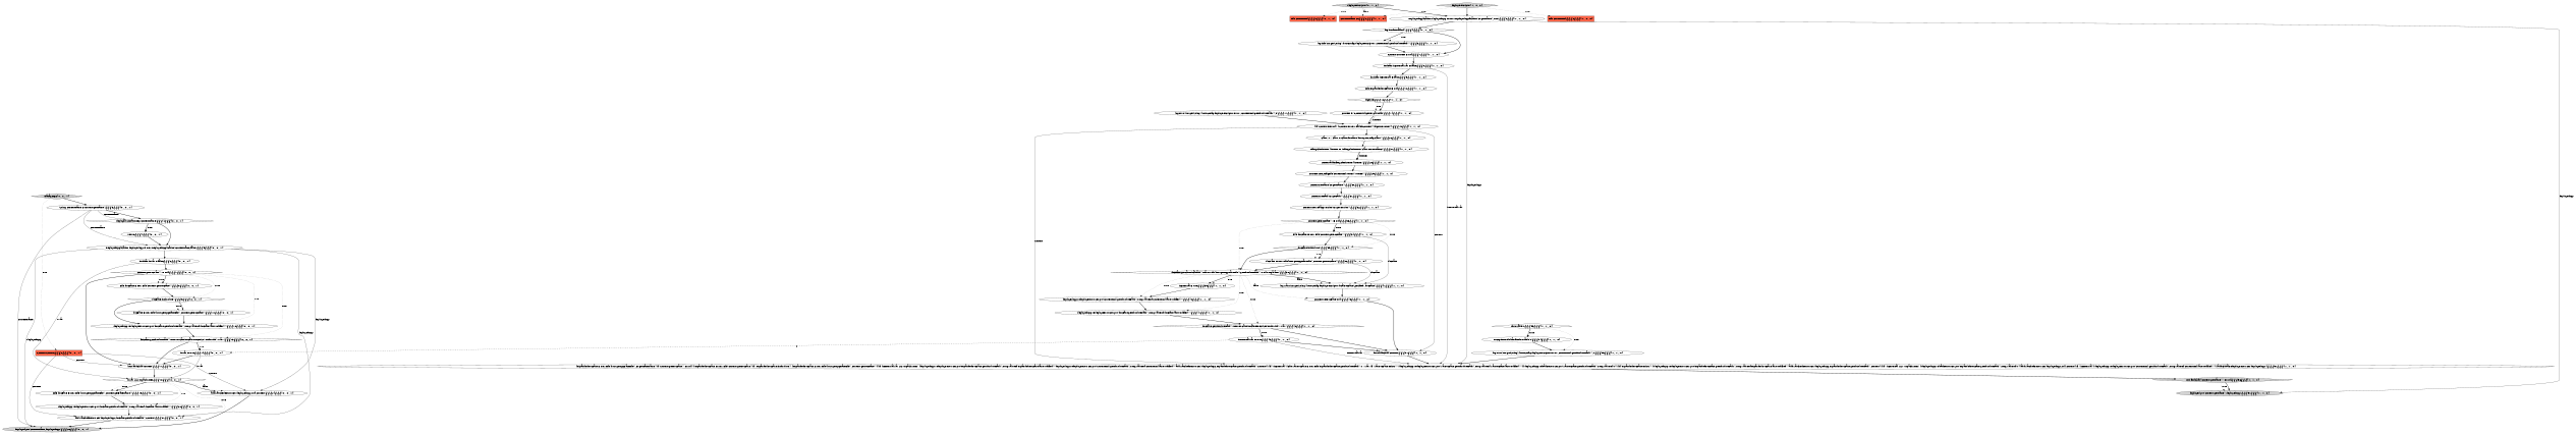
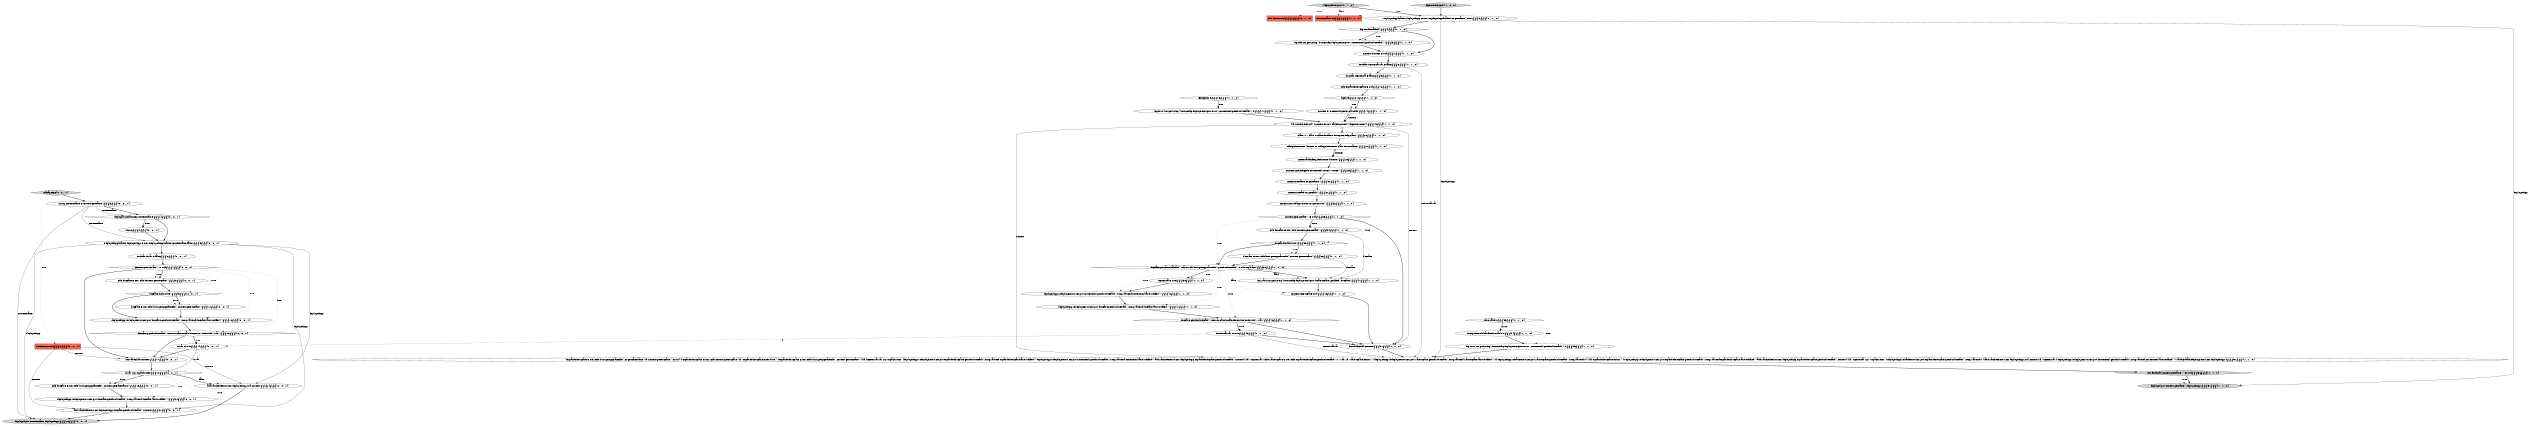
  digraph {
    node [fillcolor=white shape=ellipse style=filled]
    edge [style=bold]
    n1 [label="deployedApp.redeployResources.put(docBase.getAbsolutePath(),Long.valueOf(docBase.lastModified()))@@@12@@@['0', '0', '1']"]
    n2 [label="docBase.getAbsolutePath().toLowerCase(Locale.ENGLISH).endsWith(\".war\")@@@13@@@['0', '0', '1']" shape=diamond]
    n3 [label="host.addChild(context)@@@17@@@['0', '0', '1']"]
    n4 [label="isWar = true@@@14@@@['0', '0', '1']"]
    n5 [label="boolean isExternalWar = false@@@8@@@['1', '1', '0']"]
    n6 [label="boolean isExternal = false@@@9@@@['1', '1', '0']"]
    n7 [label="{expandedDocBase = new File(host.getAppBaseFile(),cn.getBaseName())if (context.getDocBase() != null) {expandedDocBase = new File(context.getDocBase())if (!expandedDocBase.isAbsolute()) {expandedDocBase = new File(host.getAppBaseFile(),context.getDocBase())}}if (isExternalWar && unpackWARs) {deployedApp.redeployResources.put(expandedDocBase.getAbsolutePath(),Long.valueOf(expandedDocBase.lastModified()))deployedApp.redeployResources.put(contextXml.getAbsolutePath(),Long.valueOf(contextXml.lastModified()))addWatchedResources(deployedApp,expandedDocBase.getAbsolutePath(),context)}{if (!isExternal) {File warDocBase = new File(expandedDocBase.getAbsolutePath() + \".war\")if (warDocBase.exists()) {deployedApp.redeployResources.put(warDocBase.getAbsolutePath(),Long.valueOf(warDocBase.lastModified()))}{deployedApp.reloadResources.put(warDocBase.getAbsolutePath(),Long.valueOf(0))}}if (expandedDocBase.exists()) {deployedApp.redeployResources.put(expandedDocBase.getAbsolutePath(),Long.valueOf(expandedDocBase.lastModified()))addWatchedResources(deployedApp,expandedDocBase.getAbsolutePath(),context)}{if (!isExternal && !unpackWARs) {deployedApp.reloadResources.put(expandedDocBase.getAbsolutePath(),Long.valueOf(0))}addWatchedResources(deployedApp,null,context)}if (!isExternal) {deployedApp.redeployResources.put(contextXml.getAbsolutePath(),Long.valueOf(contextXml.lastModified()))}}addGlobalRedeployResources(deployedApp)}@@@57@@@['1', '1', '0']"]
    n8 [label="File expandedDocBase = null@@@10@@@['1', '1', '0']"]
    n9 [fillcolor=lightgray label="host.findChild(context.getName()) != null@@@96@@@['1', '1', '0']" shape=diamond]
    n10 [label="log.error(sm.getString(\"hostConfig.deployDescriptor.error\",contextXml.getAbsolutePath()),t)@@@55@@@['1', '1', '0']"]
    n11 [label="isWar && unpackWARs@@@18@@@['0', '0', '1']" shape=diamond]
    n12 [label="addWatchedResources(deployedApp,null,context)@@@24@@@['0', '0', '1']"]
    n13 [label="deployedApp.redeployResources.put(docBase.getAbsolutePath(),Long.valueOf(docBase.lastModified()))@@@20@@@['0', '0', '1']"]
    n14 [label="addWatchedResources(deployedApp,docBase.getAbsolutePath(),context)@@@21@@@['0', '0', '1']"]
    n15 [label="File docBase = new File(host.getAppBaseFile(),context.getBaseName())@@@19@@@['0', '0', '1']"]
    n16 [fillcolor=lightgray label="deployed.put(contextName,deployedApp)@@@26@@@['0', '0', '1']"]
    n17 [label="context = (Context)digester.parse(fis)@@@14@@@['1', '1', '0']"]
    n18 [label="{if (context == null) {context = new FailedContext()}digester.reset()}@@@19@@@['1', '1', '0']"]
    n19 [label="host.addChild(context)@@@51@@@['1', '1', '0']"]
    n20 [label="Class<?> clazz = Class.forName(host.getConfigClass())@@@26@@@['1', '1', '0']"]
    n21 [label="log.info(sm.getString(\"hostConfig.deployDescriptor\",contextXml.getAbsolutePath()))@@@5@@@['1', '1', '0']"]
    n22 [label="Context context = null@@@7@@@['1', '1', '0']"]
    n23 [label="docBase = new File(host.getAppBaseFile(),context.getDocBase())@@@10@@@['0', '0', '1']"]
    n24 [label="context.setDocBase(null)@@@48@@@['1', '1', '0']"]
    n25 [label="LifecycleListener listener = (LifecycleListener)clazz.newInstance()@@@27@@@['1', '1', '0']"]
    n26 [label="log.isInfoEnabled()@@@4@@@['1', '1', '0']" shape=diamond]
    n27 [label="!docBase.isAbsolute()@@@9@@@['0', '0', '1']" shape=diamond]
    n28 [fillcolor=tomato label="ContextName cn@@@2@@@['1', '1', '0']" shape=box]
    n29 [label="context.getDocBase() != null@@@33@@@['1', '1', '0']" shape=diamond]
    n30 [label="File docBase = new File(context.getDocBase())@@@34@@@['1', '1', '0']"]
    n31 [label="!docBase.isAbsolute()@@@35@@@['1', '1', '0']" shape=diamond]
    n32 [label="!docBase.getCanonicalPath().startsWith(host.getAppBaseFile().getAbsolutePath() + File.separator)@@@38@@@['1', '1', '0']" shape=diamond]
    n33 [label="log.warn(sm.getString(\"hostConfig.deployDescriptor.localDocBaseSpecified\",docBase))@@@47@@@['1', '1', '0']"]
    n34 [label="docBase = new File(host.getAppBaseFile(),context.getDocBase())@@@36@@@['1', '1', '0']"]
    n35 [label="deployedApp.redeployResources.put(docBase.getAbsolutePath(),Long.valueOf(docBase.lastModified()))@@@41@@@['1', '1', '0']"]
    n36 [label="docBase.getAbsolutePath().toLowerCase(Locale.ENGLISH).endsWith(\".war\")@@@42@@@['1', '1', '0']" shape=diamond]
    n37 [label="deployedApp.redeployResources.put(contextXml.getAbsolutePath(),Long.valueOf(contextXml.lastModified()))@@@40@@@['1', '1', '0']"]
    n38 [label="isExternal = true@@@39@@@['1', '1', '0']"]
    n39 [label="context.setName(cn.getName())@@@30@@@['1', '1', '0']"]
    n40 [label="context.setPath(cn.getPath())@@@31@@@['1', '1', '0']"]
    n41 [label="context.setWebappVersion(cn.getVersion())@@@32@@@['1', '1', '0']"]
-   n42 [fillcolor=tomato label="File contextXml@@@2@@@['1', '0', '0']" shape=box]
+   n43 [label="Exception e@@@16@@@['1', '1', '0']" shape=diamond]
    n44 [label="log.error(sm.getString(\"hostConfig.deployDescriptor.error\",contextXml.getAbsolutePath()),e)@@@17@@@['1', '1', '0']"]
    n45 [label="digester@@@12@@@['1', '1', '0']" shape=diamond]
    n46 [label="ExceptionUtils.handleThrowable(t)@@@54@@@['1', '1', '0']"]
    n47 [label="context.addLifecycleListener(listener)@@@28@@@['1', '1', '0']"]
    n48 [label="File docBase = new File(context.getDocBase())@@@8@@@['0', '0', '1']"]
    n49 [label="isExternalWar = true@@@43@@@['1', '1', '0']"]
    n50 [label="context.setConfigFile(contextXml.toURI().toURL())@@@29@@@['1', '1', '0']"]
    n51 [label="deployed.containsKey(contextName)@@@4@@@['0', '0', '1']" shape=diamond]
    n52 [label="return@@@4@@@['0', '0', '1']"]
    n53 [label="DeployedApplication deployedApp = new DeployedApplication(contextName,false)@@@5@@@['0', '0', '1']"]
    n54 [label="boolean isWar = false@@@6@@@['0', '0', '1']"]
    n55 [fillcolor=lightgray label="deployed.put(context.getName(),deployedApp)@@@97@@@['1', '1', '0']"]
    n56 [fillcolor=lightgray label="deployDescriptor['0', '1', '0']" shape=diamond]
    n57 [label="DeployedApplication deployedApp = new DeployedApplication(cn.getName(),true)@@@3@@@['1', '1', '0']"]
    n58 [fillcolor=tomato label="File contextXml@@@2@@@['0', '1', '0']" shape=box]
    n59 [label="context.getDocBase() != null@@@7@@@['0', '0', '1']" shape=diamond]
    n60 [fillcolor=tomato label="Context context@@@2@@@['0', '0', '1']" shape=box]
    n61 [fillcolor=lightgray label="manageApp['0', '0', '1']" shape=diamond]
    n62 [label="String contextName = context.getName()@@@3@@@['0', '0', '1']"]
    n63 [label="Throwable t@@@53@@@['1', '1', '0']" shape=diamond]
    n64 [fillcolor=lightgray label="deployDescriptor['1', '0', '0']" shape=diamond]
    n1 -> n2
    n2 -> n3
    n2 -> n4
    n2 -> n4 [label=true style=dotted]
    n3 -> n11
    n4 -> n3
    n4 -> n11 [label=isWar style=solid]
    n5 -> n6
    n5 -> n7 [label=isExternalWar style=solid]
-   n6 -> n8
    n7 -> n9
    n8 -> n45
    n9 -> n55
    n9 -> n55 [label=true style=dotted]
    n10 -> n7
    n11 -> n12
    n11 -> n12 [label=false style=dotted]
    n11 -> n13 [label=true style=dotted]
    n11 -> n14 [label=true style=dotted]
    n11 -> n15
    n11 -> n15 [label=true style=dotted]
    n12 -> n16
    n13 -> n14
    n14 -> n16
    n15 -> n13
    n17 -> n18 [label=context style=solid]
    n17 -> n18
    n18 -> n7 [label=context style=solid]
    n18 -> n19 [label=context style=solid]
    n18 -> n20
    n19 -> n7
    n20 -> n25
    n21 -> n22
    n22 -> n5
    n23 -> n1
    n24 -> n19
    n25 -> n47
    n25 -> n47 [label=listener style=solid]
    n26 -> n21 [label=true style=dotted]
    n26 -> n21
    n26 -> n22
    n27 -> n1
    n27 -> n23 [label=true style=dotted]
    n27 -> n23
+   n29 -> n19
    n29 -> n30
    n29 -> n30 [label=true style=dotted]
    n29 -> n31 [label=true style=dotted]
    n29 -> n32 [label=true style=dotted]
    n30 -> n31
    n30 -> n33 [label=docBase style=solid]
    n31 -> n32
    n31 -> n34 [label=true style=dotted]
    n31 -> n34
    n32 -> n24 [label=false style=dotted]
    n32 -> n33 [label=false style=dotted]
    n32 -> n33
    n32 -> n35 [label=true style=dotted]
    n32 -> n36 [label=true style=dotted]
    n32 -> n37 [label=true style=dotted]
    n32 -> n38
    n32 -> n38 [label=true style=dotted]
    n33 -> n24
    n34 -> n32
    n34 -> n33 [label=docBase style=solid]
    n35 -> n36
    n36 -> n19
    n36 -> n49 [label=true style=dotted]
    n36 -> n49
    n37 -> n35
    n38 -> n37
    n39 -> n40
    n40 -> n41
    n41 -> n29
+   n43 -> n44
+   n43 -> n44 [label=true style=dotted]
    n44 -> n18
    n45 -> n17
    n45 -> n17 [label=true style=dotted]
    n46 -> n10
    n47 -> n50
    n48 -> n27
    n49 -> n4 [label=0 style=dashed]
    n49 -> n7 [label=isExternalWar style=solid]
    n49 -> n19
    n50 -> n39
    n51 -> n52 [label=true style=dotted]
    n51 -> n52
    n51 -> n53
    n52 -> n53
    n53 -> n12 [label=deployedApp style=solid]
    n53 -> n14 [label=deployedApp style=solid]
    n53 -> n16 [label=deployedApp style=solid]
    n53 -> n54
-   n54 -> n11 [label=isWar style=solid]
    n54 -> n59
    n56 -> n28 [label=false style=dotted]
    n56 -> n57
    n56 -> n58 [label=true style=dotted]
    n57 -> n7 [label=deployedApp style=solid]
    n57 -> n26
    n57 -> n55 [label=deployedApp style=solid]
    n59 -> n1 [label=true style=dotted]
    n59 -> n2 [label=true style=dotted]
    n59 -> n3
    n59 -> n27 [label=true style=dotted]
    n59 -> n48
    n59 -> n48 [label=true style=dotted]
    n60 -> n3 [label=context style=solid]
    n60 -> n12 [label=context style=solid]
    n60 -> n14 [label=context style=solid]
    n61 -> n60 [label=true style=dotted]
    n61 -> n62
    n62 -> n16 [label=contextName style=solid]
    n62 -> n51
    n62 -> n51 [label=contextName style=solid]
    n62 -> n53 [label=contextName style=solid]
    n63 -> n10 [label=true style=dotted]
    n63 -> n46 [label=true style=dotted]
    n63 -> n46
    n64 -> n28 [label=true style=dotted]
-   n64 -> n42 [label=true style=dotted]
    n64 -> n57
  }
